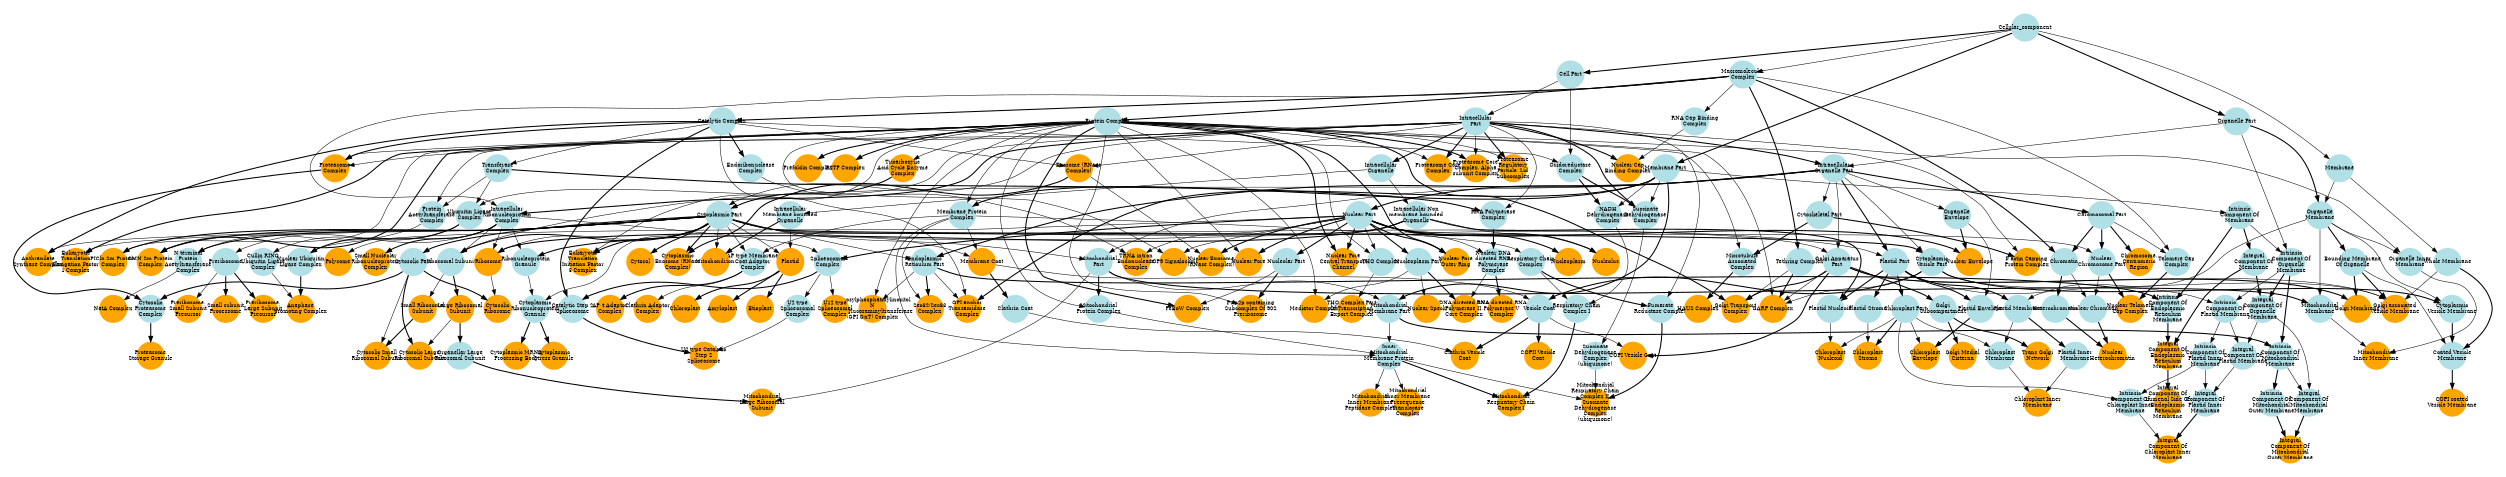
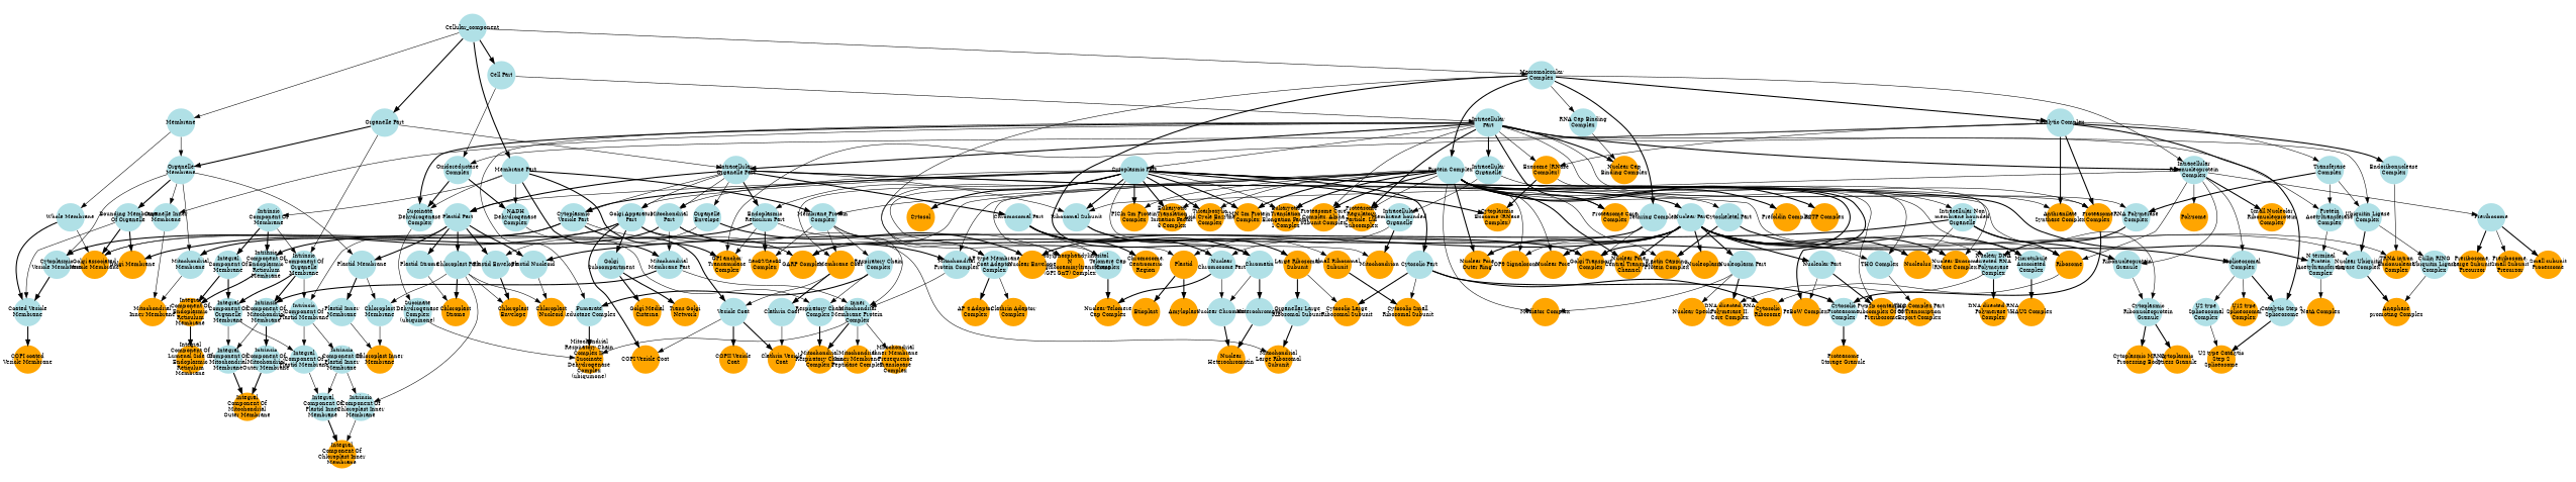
  digraph {
    node [color=transparent fillcolor=powderblue fixedsize=true fontsize=10 shape=circle style=filled]
    edge [color="#000000" lty=solid style=solid]
    n1 [label=Cellular_component width=0.75]
    n2 [label="Cell Part" width=0.75]
    n3 [label="Organelle Part" width=0.75]
    n4 [label="Macromolecular\nComplex" width=0.75]
    n5 [label="Membrane Part" width=0.75]
    n6 [label=Membrane width=0.75]
    n7 [label="Intracellular\nPart" width=0.75]
    n8 [label="Oxidoreductase\nComplex" width=0.75]
    n9 [label="Intracellular\nOrganelle Part" width=0.75]
    n10 [label="Intrinsic\nComponent Of\nOrganelle\nMembrane" width=0.75]
    n11 [label="Organelle\nMembrane" width=0.75]
    n12 [label="Intracellular\nRibonucleoprotein\nComplex" width=0.75]
    n13 [label="Protein Complex" width=0.75]
    n14 [label="Catalytic Complex" width=0.75]
    n15 [label="Tethring Complex" width=0.75]
    n16 [label="Telomere Cap\nComplex" width=0.75]
    n17 [label=Chromatin width=0.75]
    n18 [label="RNA Cap Binding\nComplex" width=0.75]
    n19 [label="Succinate\nDehydrogenase\nComplex" width=0.75]
    n20 [label="Membrane Protein\nComplex" width=0.75]
    n21 [fillcolor=orange label="GPI anchor\nTransamidase\nComplex" width=0.75]
    n22 [label="NADH\nDehydrogenase\nComplex" width=0.75]
    n23 [label="Mitochondrial\nMembrane Part" width=0.75]
    n24 [label="Intrinsic\nComponent Of\nMembrane" width=0.75]
    n25 [label="Whole Membrane" width=0.75]
    n26 [label="Intracellular\nOrganelle" width=0.75]
    n27 [label="Cytoplasmic Part" width=0.75]
    n28 [fillcolor=orange label="Proteasome\nComplex" width=0.75]
    n29 [fillcolor=orange label="Proteasome Core\nComplex" width=0.75]
    n30 [fillcolor=orange label="Exosome (RNase\nComplex)" width=0.75]
    n31 [fillcolor=orange label="Proteasome Core\nComplex, Alpha\nsubunit Complex" width=0.75]
    n32 [label="Protein\nAcetyltransferase\nComplex" width=0.75]
    n33 [label="Ubiquitin Ligase\nComplex" width=0.75]
    n34 [fillcolor=orange label="Proteasome\nRegulatory\nParticle, Lid\nSubcomplex" width=0.75]
    n35 [label="Organelle Inner\nMembrane" width=0.75]
    n36 [label="Fumarate\nReductase Complex" width=0.75]
    n37 [label="RNA Polymerase\nComplex" width=0.75]
    n38 [fillcolor=orange label="Nuclear Cap\nBinding Complex" width=0.75]
    n39 [label="Intracellular Non\nmembrane bounded\nOrganelle" width=0.75]
    n40 [label="Intracellular\nMembrane bounded\nOrganelle" width=0.75]
    n41 [label="Nuclear Part" width=0.75]
    n42 [label="Ribosomal Subunit" width=0.75]
    n43 [label="Mitochondrial\nPart" width=0.75]
    n44 [label="Organelle\nEnvelope" width=0.75]
    n45 [label="Endoplasmic\nReticulum Part" width=0.75]
    n46 [label="Golgi Apparatus\nPart" width=0.75]
    n47 [label="Cytoplasmic\nVesicle Part" width=0.75]
    n48 [label="Chromosomal Part" width=0.75]
    n49 [label="Plastid Part" width=0.75]
    n50 [label="Cytoskeletal Part" width=0.75]
    n51 [fillcolor=orange label=Ribosome width=0.75]
    n52 [label="Ribonucleoprotein\nGranule" width=0.75]
    n53 [label="Spliceosomal\nComplex" width=0.75]
    n54 [label=Preribosome width=0.75]
    n55 [fillcolor=orange label="Small Nucleolar\nRibonucleoprotein\nComplex" width=0.75]
    n56 [fillcolor=orange label=Polysome width=0.75]
    n57 [fillcolor=orange label=Mitochondrion width=0.75]
    n58 [fillcolor=orange label=Plastid width=0.75]
    n59 [fillcolor=orange label=Cytosol width=0.75]
    n60 [label="Cytosolic Part" width=0.75]
    n61 [fillcolor=orange label="Cytoplasmic\nExosome (RNase\nComplex)" width=0.75]
    n62 [fillcolor=orange label="Eukaryotic\nTranslation\nInitiation Factor\n3 Complex" width=0.75]
    n63 [label="N terminal\nProtein\nAcetyltransferase\nComplex" width=0.75]
    n64 [label="Cytoplasmic\nRibonucleoprotein\nGranule" width=0.75]
    n65 [fillcolor=orange label="Membrane Coat" width=0.75]
    n66 [fillcolor=orange label="Eukaryotic\nTranslation\nElongation Factor\n1 Complex" width=0.75]
    n67 [fillcolor=orange label="PICln Sm Protein\nComplex" width=0.75]
    n68 [label="AP type Membrane\nCoat Adaptor\nComplex" width=0.75]
    n69 [fillcolor=orange label="SMN Sm Protein\nComplex" width=0.75]
    n70 [fillcolor=orange label="Anthranilate\nSynthase Complex" width=0.75]
    n71 [fillcolor=orange label="Tricarboxylic\nAcid Cycle Enzyme\nComplex" width=0.75]
    n72 [label="Cytosolic\nProteasome\nComplex" width=0.75]
    n73 [fillcolor=orange label="Nuclear Exosome\n(RNase Complex)" width=0.75]
    n74 [label="Nuclear Ubiquitin\nLigase Complex" width=0.75]
    n75 [label="Cullin RING\nUbiquitin Ligase\nComplex" width=0.75]
    n76 [fillcolor=orange label="Mitochondrial\nInner Membrane" width=0.75]
    n77 [label="Succinate\nDehydrogenase\nComplex\n(ubiquinone)" width=0.75]
    n78 [fillcolor=orange label="Mitochondrial\nRespiratory Chain\nComplex II,\nSuccinate\nDehydrogenase\nComplex\n(ubiquinone)" width=0.75]
    n79 [label="Nuclear DNA\ndirected RNA\nPolymerase\nComplex" width=0.75]
    n80 [fillcolor=orange label=Nucleolus width=0.75]
    n81 [label="Plastid Nucleoid" width=0.75]
    n82 [fillcolor=orange label="Cytosolic\nRibosome" width=0.75]
    n83 [fillcolor=orange label="Chloroplast\nNucleoid" width=0.75]
    n84 [label="Intrinsic\nComponent Of\nMitochondrial\nMembrane" width=0.75]
    n85 [label="Integral\nComponent Of\nOrganelle\nMembrane" width=0.75]
    n86 [label="Intrinsic\nComponent Of\nPlastid Membrane" width=0.75]
    n87 [label="Mitochondrial\nMembrane" width=0.75]
    n88 [label="Cytoplasmic\nVesicle Membrane" width=0.75]
    n89 [label="Plastid Membrane" width=0.75]
    n90 [label="Bounding Membrane\nOf Organelle" width=0.75]
    n91 [fillcolor=orange label="Nuclear Envelope" width=0.75]
    n92 [fillcolor=orange label="COP9 Signalosome" width=0.75]
    n93 [fillcolor=orange label="Nuclear Pore" width=0.75]
    n94 [label="Nucleolar Part" width=0.75]
    n95 [label="Nuclear\nChromosome Part" width=0.75]
    n96 [label="Nucleoplasm Part" width=0.75]
    n97 [fillcolor=orange label="Nuclear Pore\nCentral Transport\nChannel" width=0.75]
    n98 [fillcolor=orange label="Nuclear Pore\nOuter Ring" width=0.75]
    n99 [fillcolor=orange label=Nucleoplasm width=0.75]
    n100 [fillcolor=orange label="TRNA intron\nEndonuclease\nComplex" width=0.75]
    n101 [label="THO Complex" width=0.75]
    n102 [fillcolor=orange label="Small Ribosomal\nSubunit" width=0.75]
    n103 [fillcolor=orange label="Large Ribosomal\nSubunit" width=0.75]
    n104 [label="Mitochondrial\nProtein Complex" width=0.75]
    n105 [fillcolor=orange label="Mitochondrial\nLarge Ribosomal\nSubunit" width=0.75]
    n106 [label="Plastid Envelope" width=0.75]
    n107 [fillcolor=orange label="Glycosylphosphatidylinositol\nN\nacetylglucosaminyltransferase\n(GPI GnT) Complex" width=0.75]
    n108 [fillcolor=orange label="Sec62/Sec63\nComplex" width=0.75]
    n109 [label="Intrinsic\nComponent Of\nEndoplasmic\nReticulum\nMembrane" width=0.75]
    n110 [fillcolor=orange label="GARP Complex" width=0.75]
    n111 [fillcolor=orange label="Golgi Transport\nComplex" width=0.75]
    n112 [fillcolor=orange label="COPI Vesicle Coat" width=0.75]
    n113 [label="Golgi\nSubcompartment" width=0.75]
    n114 [fillcolor=orange label="Golgi associated\nVesicle Membrane" width=0.75]
    n115 [fillcolor=orange label="Golgi Membrane" width=0.75]
    n116 [label="Vesicle Coat" width=0.75]
    n117 [fillcolor=orange label="Chromosome,\nCentromeric\nRegion" width=0.75]
    n118 [label="Chloroplast Part" width=0.75]
    n119 [label="Plastid Stroma" width=0.75]
    n120 [label="Microtubule\nAssociated\nComplex" width=0.75]
    n121 [fillcolor=orange label="F actin Capping\nProtein Complex" width=0.75]
    n122 [fillcolor=orange label="PeBoW Complex" width=0.75]
    n123 [fillcolor=orange label="Pwp2p containing\nSubcomplex Of 90S\nPreribosome" width=0.75]
    n124 [label="Catalytic Step 2\nSpliceosome" width=0.75]
    n125 [fillcolor=orange label="U12 type\nSpliceosomal\nComplex" width=0.75]
    n126 [label="U2 type\nSpliceosomal\nComplex" width=0.75]
    n127 [fillcolor=orange label="Nuclear Telomere\nCap Complex" width=0.75]
    n128 [label="Nuclear Chromatin" width=0.75]
    n129 [fillcolor=orange label="Anaphase\npromoting Complex" width=0.75]
    n130 [fillcolor=orange label="Mediator Complex" width=0.75]
    n131 [fillcolor=orange label="Nuclear Speck" width=0.75]
    n132 [fillcolor=orange label="DNA directed RNA\nPolymerase II,\nCore Complex" width=0.75]
    n133 [fillcolor=orange label="DNA directed RNA\nPolymerase V\nComplex" width=0.75]
    n134 [fillcolor=orange label="THO Complex Part\nOf Transcription\nExport Complex" width=0.75]
    n135 [fillcolor=orange label="Prefoldin Complex" width=0.75]
    n136 [fillcolor=orange label="R2TP Complex" width=0.75]
    n137 [label="Transferase\nComplex" width=0.75]
    n138 [label="Endoribonuclease\nComplex" width=0.75]
    n139 [label=Heterochromatin width=0.75]
    n140 [fillcolor=orange label="Small subunit\nProcessome" width=0.75]
    n141 [fillcolor=orange label="Preribosome,\nLarge Subunit\nPrecursor" width=0.75]
    n142 [fillcolor=orange label="Preribosome,\nSmall Subunit\nPrecursor" width=0.75]
-   n143 [fillcolor=orange label=Chloroplast width=0.75]
    n144 [fillcolor=orange label=Amyloplast width=0.75]
    n145 [fillcolor=orange label=Etioplast width=0.75]
    n146 [fillcolor=orange label="Cytosolic Small\nRibosomal Subunit" width=0.75]
    n147 [fillcolor=orange label="Cytosolic Large\nRibosomal Subunit" width=0.75]
    n148 [fillcolor=orange label="NatA Complex" width=0.75]
    n149 [fillcolor=orange label="Cytoplasmic\nStress Granule" width=0.75]
    n150 [fillcolor=orange label="Cytoplasmic MRNA\nProcessing Body" width=0.75]
    n151 [label="Clathrin Coat" width=0.75]
    n152 [fillcolor=orange label="Clathrin Adaptor\nComplex" width=0.75]
    n153 [fillcolor=orange label="AP 4 Adaptor\nComplex" width=0.75]
    n154 [label="Respiratory Chain\nComplex" width=0.75]
    n155 [label="Inner\nMitochondrial\nMembrane Protein\nComplex" width=0.75]
    n156 [fillcolor=orange label="HAUS Complex" width=0.75]
    n157 [fillcolor=orange label="U2 type Catalytic\nStep 2\nSpliceosome" width=0.75]
    n158 [fillcolor=orange label="Proteasome\nStorage Granule" width=0.75]
    n159 [label="Organellar Large\nRibosomal Subunit" width=0.75]
    n160 [label="Respiratory Chain\nComplex I" width=0.75]
    n161 [label="Integral\nComponent Of\nMembrane" width=0.75]
    n162 [fillcolor=orange label="Mitochondrial\nRespiratory Chain\nComplex I" width=0.75]
    n163 [fillcolor=orange label="Mitochondrial\nInner Membrane\nPresequence\nTranslocase\nComplex" width=0.75]
    n164 [fillcolor=orange label="Mitochondrial\nInner Membrane\nPeptidase Complex" width=0.75]
    n165 [label="Integral\nComponent Of\nMitochondrial\nMembrane" width=0.75]
    n166 [label="Intrinsic\nComponent Of\nMitochondrial\nOuter Membrane" width=0.75]
    n167 [fillcolor=orange label="Chloroplast\nEnvelope" width=0.75]
    n168 [fillcolor=orange label="Integral\nComponent Of\nEndoplasmic\nReticulum\nMembrane" width=0.75]
    n169 [fillcolor=orange label="Integral\nComponent Of\nLumenal Side Of\nEndoplasmic\nReticulum\nMembrane" width=0.75]
    n170 [label="Integral\nComponent Of\nPlastid Membrane" width=0.75]
    n171 [fillcolor=orange label="Trans Golgi\nNetwork" width=0.75]
    n172 [fillcolor=orange label="Golgi Medial\nCisterna" width=0.75]
    n173 [fillcolor=orange label="Clathrin Vesicle\nCoat" width=0.75]
    n174 [fillcolor=orange label="COPII Vesicle\nCoat" width=0.75]
    n175 [label="Coated Vesicle\nMembrane" width=0.75]
    n176 [fillcolor=orange label="Nuclear\nHeterochromatin" width=0.75]
    n177 [label="Intrinsic\nComponent Of\nPlastid Inner\nMembrane" width=0.75]
    n178 [label="Integral\nComponent Of\nPlastid Inner\nMembrane" width=0.75]
    n179 [fillcolor=orange label="Integral\nComponent Of\nMitochondrial\nOuter Membrane" width=0.75]
    n180 [label="Intrinsic\nComponent Of\nChloroplast Inner\nMembrane" width=0.75]
    n181 [label="Chloroplast\nMembrane" width=0.75]
    n182 [fillcolor=orange label="Chloroplast\nStroma" width=0.75]
    n183 [label="Plastid Inner\nMembrane" width=0.75]
    n184 [fillcolor=orange label="Integral\nComponent Of\nChloroplast Inner\nMembrane" width=0.75]
    n185 [fillcolor=orange label="Chloroplast Inner\nMembrane" width=0.75]
    n186 [fillcolor=orange label="COPI coated\nVesicle Membrane" width=0.75]
    n1 -> n2 [style=bold]
    n1 -> n3 [style=bold]
    n1 -> n4
    n1 -> n5 [style=bold]
    n1 -> n6
    n2 -> n7
    n2 -> n8
    n3 -> n9
    n3 -> n10
    n3 -> n11 [style=bold]
    n4 -> n12
    n4 -> n13 [style=bold]
    n4 -> n14 [style=bold]
    n4 -> n15 [style=bold]
    n4 -> n16
    n4 -> n17 [style=bold]
    n4 -> n18
    n5 -> n19
    n5 -> n20 [style=bold]
    n5 -> n21 [style=bold]
    n5 -> n22
    n5 -> n23 [style=bold]
    n5 -> n24
    n6 -> n11
    n6 -> n25
    n7 -> n9 [style=bold]
    n7 -> n12 [style=bold]
    n7 -> n19 [style=bold]
    n7 -> n26 [style=bold]
    n7 -> n27
    n7 -> n28
    n7 -> n29 [style=bold]
    n7 -> n30
    n7 -> n31
    n7 -> n32
    n7 -> n33
    n7 -> n34 [style=bold]
    n7 -> n35
    n7 -> n36
    n7 -> n37
    n7 -> n38 [style=bold]
    n8 -> n19 [style=bold]
    n8 -> n22 [style=bold]
    n9 -> n41 [style=bold]
    n9 -> n42
    n9 -> n43
    n9 -> n44
    n9 -> n45 [style=bold]
    n9 -> n46
    n9 -> n47
    n9 -> n48 [style=bold]
    n9 -> n49 [style=bold]
    n9 -> n50
    n10 -> n84 [style=bold]
    n10 -> n85 [style=bold]
    n10 -> n86
    n11 -> n35
    n11 -> n87
    n11 -> n88
    n11 -> n89
    n11 -> n90 [style=bold]
    n12 -> n42
    n12 -> n51
    n12 -> n52
    n12 -> n53
    n12 -> n54
    n12 -> n55 [style=bold]
    n12 -> n56
    n13 -> n20
    n13 -> n28
    n13 -> n29
    n13 -> n31 [style=bold]
    n13 -> n34
    n13 -> n62
    n13 -> n66 [style=bold]
    n13 -> n67
    n13 -> n69 [style=bold]
    n13 -> n71
    n13 -> n92
    n13 -> n93
    n13 -> n97 [style=bold]
    n13 -> n98 [style=bold]
    n13 -> n101
    n13 -> n104
    n13 -> n107
    n13 -> n110
    n13 -> n111 [style=bold]
    n13 -> n120
    n13 -> n121
    n13 -> n122 [style=bold]
    n13 -> n123
    n13 -> n130
    n13 -> n135 [style=bold]
    n13 -> n136 [style=bold]
    n14 -> n8
    n14 -> n21
    n14 -> n28 [style=bold]
    n14 -> n30
    n14 -> n70 [style=bold]
    n14 -> n124 [style=bold]
    n14 -> n137
    n14 -> n138 [style=bold]
    n15 -> n110 [style=bold]
    n15 -> n111
    n16 -> n127 [style=bold]
    n17 -> n128
    n17 -> n139 [style=bold]
    n18 -> n38
    n19 -> n77
    n20 -> n65
    n20 -> n68
    n20 -> n108
    n20 -> n154
    n20 -> n155
    n22 -> n160
    n23 -> n84 [style=bold]
    n23 -> n155
    n24 -> n10
    n24 -> n109 [style=bold]
    n24 -> n161 [style=bold]
    n25 -> n114
    n25 -> n175 [style=bold]
    n26 -> n39
    n26 -> n40
    n27 -> n42 [style=bold]
    n27 -> n43
    n27 -> n45
    n27 -> n46
    n27 -> n47 [style=bold]
    n27 -> n49
    n27 -> n51
    n27 -> n57
    n27 -> n58
    n27 -> n59 [style=bold]
    n27 -> n60 [style=bold]
    n27 -> n61 [style=bold]
    n27 -> n62 [style=bold]
    n27 -> n63 [style=bold]
    n27 -> n64
    n27 -> n65
    n27 -> n66
    n27 -> n67 [style=bold]
    n27 -> n68
    n27 -> n69 [style=bold]
    n27 -> n70
-   n71 -> n27 [style=bold]
+   n27 -> n71 [style=bold]
    n28 -> n72 [style=bold]
    n30 -> n61 [style=bold]
    n30 -> n73
    n32 -> n63
    n33 -> n74 [style=bold]
    n33 -> n75
    n35 -> n76
    n36 -> n78 [style=bold]
    n37 -> n79 [style=bold]
    n39 -> n51 [style=bold]
    n39 -> n52 [style=bold]
    n39 -> n80
    n39 -> n81 [style=bold]
    n40 -> n57 [style=bold]
    n40 -> n58
    n41 -> n53 [style=bold]
    n41 -> n73 [style=bold]
    n41 -> n74
    n41 -> n79
    n41 -> n80 [style=bold]
    n41 -> n91 [style=bold]
    n41 -> n92
    n41 -> n93 [style=bold]
    n41 -> n94 [style=bold]
    n41 -> n95
    n41 -> n96 [style=bold]
    n41 -> n97 [style=bold]
    n41 -> n98 [style=bold]
    n41 -> n99 [style=bold]
    n41 -> n100
    n41 -> n101
    n42 -> n102
    n42 -> n103 [style=bold]
    n43 -> n23
    n43 -> n87 [style=bold]
    n43 -> n104 [style=bold]
    n43 -> n105
    n44 -> n91 [style=bold]
    n44 -> n106
    n45 -> n21
    n45 -> n107
    n45 -> n108 [style=bold]
    n45 -> n109 [style=bold]
    n46 -> n110
    n46 -> n111 [style=bold]
    n46 -> n112 [style=bold]
    n46 -> n113 [style=bold]
    n46 -> n114
    n46 -> n115 [style=bold]
    n47 -> n88 [style=bold]
    n47 -> n110
    n47 -> n114
    n47 -> n116 [style=bold]
    n48 -> n16
    n48 -> n17 [style=bold]
    n48 -> n95 [style=bold]
    n48 -> n117 [style=bold]
    n49 -> n81 [style=bold]
    n49 -> n86
    n49 -> n89 [style=bold]
    n49 -> n106 [style=bold]
    n49 -> n118 [style=bold]
    n49 -> n119 [style=bold]
    n50 -> n120 [style=bold]
    n50 -> n121 [style=bold]
    n51 -> n82
    n52 -> n64
    n53 -> n124 [style=bold]
    n53 -> n125
    n53 -> n126
    n54 -> n140 [style=bold]
    n54 -> n141 [style=bold]
    n54 -> n142
-   n58 -> n143 [style=bold]
    n58 -> n144 [style=bold]
    n58 -> n145 [style=bold]
    n60 -> n72 [style=bold]
    n60 -> n82 [style=bold]
    n60 -> n146
    n60 -> n147 [style=bold]
    n63 -> n148
    n64 -> n149 [style=bold]
    n64 -> n150 [style=bold]
    n65 -> n116
    n65 -> n151 [style=bold]
    n68 -> n152
    n68 -> n153 [style=bold]
    n72 -> n158 [style=bold]
    n74 -> n129 [style=bold]
    n75 -> n129
    n77 -> n78
    n79 -> n132
    n79 -> n133 [style=bold]
    n81 -> n83
    n84 -> n165
    n84 -> n166 [style=bold]
    n85 -> n165
    n85 -> n170
    n86 -> n170
    n86 -> n177
    n87 -> n76
    n88 -> n175 [style=bold]
    n89 -> n181
    n89 -> n183 [style=bold]
    n90 -> n114 [style=bold]
    n90 -> n115 [style=bold]
    n90 -> n175
    n94 -> n122
    n94 -> n123 [style=bold]
    n95 -> n127 [style=bold]
    n95 -> n128
    n96 -> n130
    n96 -> n131
    n96 -> n132 [style=bold]
    n101 -> n134
    n102 -> n146 [style=bold]
    n103 -> n147
    n103 -> n159 [style=bold]
    n104 -> n155
    n106 -> n167 [style=bold]
    n109 -> n168 [style=bold]
    n113 -> n171 [style=bold]
    n113 -> n172 [style=bold]
    n116 -> n112
    n116 -> n173 [style=bold]
    n116 -> n174 [style=bold]
    n118 -> n83
    n118 -> n167
    n118 -> n180
    n118 -> n181
    n118 -> n182 [style=bold]
    n119 -> n182
    n120 -> n156 [style=bold]
    n124 -> n157 [style=bold]
    n126 -> n157
    n128 -> n176 [style=bold]
    n137 -> n32
    n137 -> n33
    n137 -> n37 [style=bold]
    n138 -> n100
    n139 -> n176 [style=bold]
    n151 -> n173
    n154 -> n36 [style=bold]
    n154 -> n160
    n155 -> n78
    n155 -> n162 [style=bold]
    n155 -> n163
    n155 -> n164
    n159 -> n105 [style=bold]
    n160 -> n162 [style=bold]
    n161 -> n85 [style=bold]
    n161 -> n168 [style=bold]
    n165 -> n179 [style=bold]
    n166 -> n179 [style=bold]
    n168 -> n169 [style=bold]
    n170 -> n178
    n175 -> n186 [style=bold]
    n177 -> n178
    n177 -> n180
    n178 -> n184 [style=bold]
    n180 -> n184
    n181 -> n185
    n183 -> n185
  }
